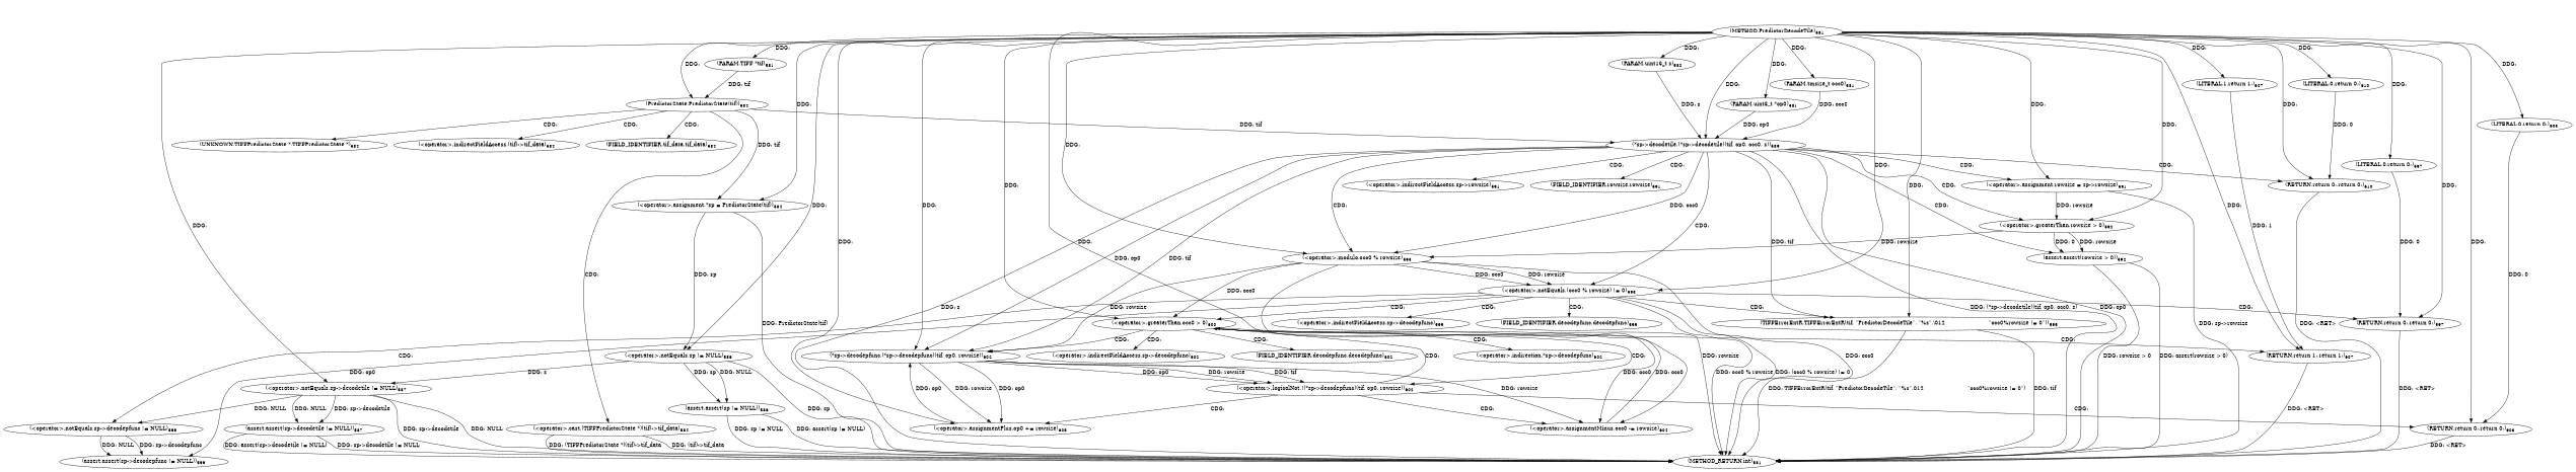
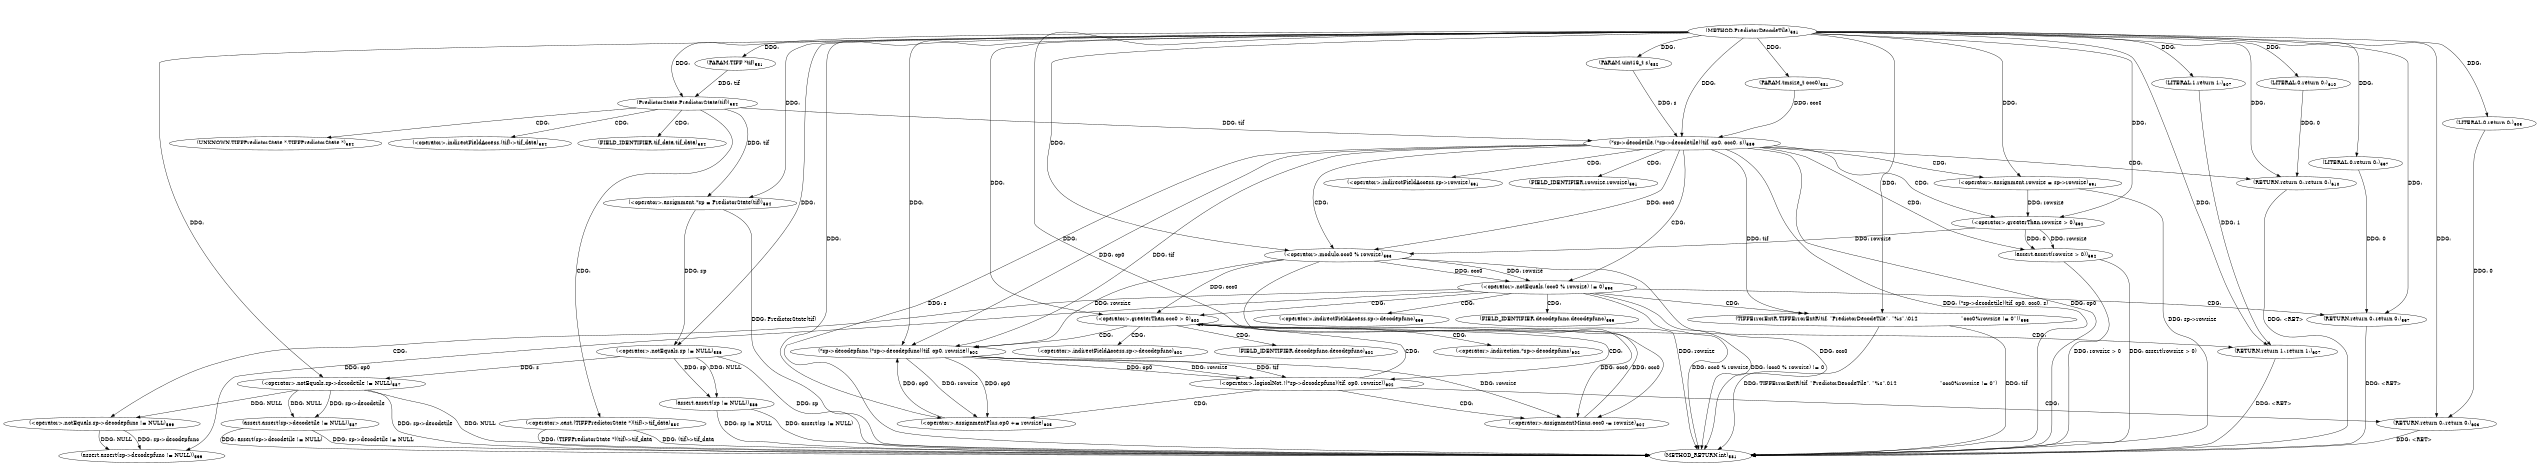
  digraph {
    n1 [label=<(METHOD,PredictorDecodeTile)<SUB>581</SUB>>]
    n2 [label=<(PARAM,TIFF *tif)<SUB>581</SUB>>]
-   n3 [label=<(PARAM,uint8_t *op0)<SUB>581</SUB>>]
    n4 [label=<(PARAM,tmsize_t occ0)<SUB>581</SUB>>]
    n5 [label=<(PARAM,uint16_t s)<SUB>582</SUB>>]
    n6 [label=<(&lt;operator&gt;.assignment,*sp = PredictorState(tif))<SUB>584</SUB>>]
    n7 [label=<(*sp-&gt;decodetile,(*sp-&gt;decodetile)(tif, op0, occ0, s))<SUB>589</SUB>>]
    n8 [label=<(PredictorState,PredictorState(tif))<SUB>584</SUB>>]
    n9 [label=<(&lt;operator&gt;.notEquals,sp != NULL)<SUB>586</SUB>>]
    n10 [label=<(&lt;operator&gt;.notEquals,sp-&gt;decodetile != NULL)<SUB>587</SUB>>]
    n11 [label=<(&lt;operator&gt;.assignment,rowsize = sp-&gt;rowsize)<SUB>591</SUB>>]
    n12 [label=<(RETURN,return 1;,return 1;)<SUB>607</SUB>>]
    n13 [label=<(&lt;operator&gt;.notEquals,(occ0 % rowsize) != 0)<SUB>593</SUB>>]
    n14 [label=<(&lt;operator&gt;.greaterThan,occ0 &gt; 0)<SUB>600</SUB>>]
    n15 [label=<(LITERAL,1,return 1;)<SUB>607</SUB>>]
    n16 [label=<(RETURN,return 0;,return 0;)<SUB>610</SUB>>]
    n17 [label=<(&lt;operator&gt;.greaterThan,rowsize &gt; 0)<SUB>592</SUB>>]
    n18 [label=<(TIFFErrorExtR,TIFFErrorExtR(tif, &quot;PredictorDecodeTile&quot;, &quot;%s&quot;,\012                          &quot;occ0%rowsize != 0&quot;))<SUB>595</SUB>>]
    n19 [label=<(RETURN,return 0;,return 0;)<SUB>597</SUB>>]
    n20 [label=<(&lt;operator&gt;.assignmentMinus,occ0 -= rowsize)<SUB>604</SUB>>]
    n21 [label=<(&lt;operator&gt;.assignmentPlus,op0 += rowsize)<SUB>605</SUB>>]
    n22 [label=<(LITERAL,0,return 0;)<SUB>610</SUB>>]
    n23 [label=<(&lt;operator&gt;.modulo,occ0 % rowsize)<SUB>593</SUB>>]
    n24 [label=<(LITERAL,0,return 0;)<SUB>597</SUB>>]
    n25 [label=<(RETURN,return 0;,return 0;)<SUB>603</SUB>>]
    n26 [label=<(*sp-&gt;decodepfunc,(*sp-&gt;decodepfunc)(tif, op0, rowsize))<SUB>602</SUB>>]
    n27 [label=<(LITERAL,0,return 0;)<SUB>603</SUB>>]
    n28 [label=<(METHOD_RETURN,int)<SUB>581</SUB>>]
    n29 [label=<(assert,assert(rowsize &gt; 0))<SUB>592</SUB>>]
    n30 [label=<(&lt;operator&gt;.indirectFieldAccess,sp-&gt;rowsize)<SUB>591</SUB>>]
    n31 [label=<(FIELD_IDENTIFIER,rowsize,rowsize)<SUB>591</SUB>>]
    n32 [label=<(&lt;operator&gt;.cast,(TIFFPredictorState *)(tif)-&gt;tif_data)<SUB>584</SUB>>]
    n33 [label=<(UNKNOWN,TIFFPredictorState *,TIFFPredictorState *)<SUB>584</SUB>>]
    n34 [label=<(&lt;operator&gt;.indirectFieldAccess,(tif)-&gt;tif_data)<SUB>584</SUB>>]
    n35 [label=<(FIELD_IDENTIFIER,tif_data,tif_data)<SUB>584</SUB>>]
    n36 [label=<(assert,assert(sp != NULL))<SUB>586</SUB>>]
    n37 [label=<(&lt;operator&gt;.notEquals,sp-&gt;decodepfunc != NULL)<SUB>599</SUB>>]
    n38 [label=<(assert,assert(sp-&gt;decodetile != NULL))<SUB>587</SUB>>]
    n39 [label=<(assert,assert(sp-&gt;decodepfunc != NULL))<SUB>599</SUB>>]
    n40 [label=<(&lt;operator&gt;.indirectFieldAccess,sp-&gt;decodepfunc)<SUB>599</SUB>>]
    n41 [label=<(FIELD_IDENTIFIER,decodepfunc,decodepfunc)<SUB>599</SUB>>]
    n42 [label=<(&lt;operator&gt;.logicalNot,!(*sp-&gt;decodepfunc)(tif, op0, rowsize))<SUB>602</SUB>>]
    n43 [label=<(&lt;operator&gt;.indirection,*sp-&gt;decodepfunc)<SUB>602</SUB>>]
    n44 [label=<(&lt;operator&gt;.indirectFieldAccess,sp-&gt;decodepfunc)<SUB>602</SUB>>]
    n45 [label=<(FIELD_IDENTIFIER,decodepfunc,decodepfunc)<SUB>602</SUB>>]
    n1 -> n2 [label="DDG: "]
-   n1 -> n3 [label="DDG: "]
    n1 -> n4 [label="DDG: "]
    n1 -> n5 [label="DDG: "]
    n1 -> n6 [label="DDG: "]
    n1 -> n7 [label="DDG: "]
    n1 -> n8 [label="DDG: "]
    n1 -> n9 [label="DDG: "]
    n1 -> n10 [label="DDG: "]
    n1 -> n11 [label="DDG: "]
    n1 -> n12 [label="DDG: "]
-   n1 -> n13 [label="DDG: "]
    n1 -> n14 [label="DDG: "]
    n1 -> n15 [label="DDG: "]
    n1 -> n16 [label="DDG: "]
    n1 -> n17 [label="DDG: "]
    n1 -> n18 [label="DDG: "]
    n1 -> n19 [label="DDG: "]
    n1 -> n20 [label="DDG: "]
    n1 -> n21 [label="DDG: "]
    n1 -> n22 [label="DDG: "]
    n1 -> n23 [label="DDG: "]
    n1 -> n24 [label="DDG: "]
    n1 -> n25 [label="DDG: "]
    n1 -> n26 [label="DDG: "]
    n1 -> n27 [label="DDG: "]
    n2 -> n8 [label="DDG: tif"]
-   n3 -> n7 [label="DDG: op0"]
    n4 -> n7 [label="DDG: occ0"]
    n5 -> n7 [label="DDG: s"]
    n6 -> n9 [label="DDG: sp"]
    n6 -> n28 [label="DDG: PredictorState(tif)"]
    n7 -> n11 [label="CDG: "]
    n7 -> n13 [label="CDG: "]
    n7 -> n16 [label="CDG: "]
    n7 -> n17 [label="CDG: "]
    n7 -> n18 [label="DDG: tif"]
    n7 -> n23 [label="DDG: occ0"]
    n7 -> n23 [label="CDG: "]
    n7 -> n26 [label="DDG: tif"]
    n7 -> n26 [label="DDG: op0"]
    n7 -> n28 [label="DDG: op0"]
    n7 -> n28 [label="DDG: s"]
    n7 -> n28 [label="DDG: (*sp-&gt;decodetile)(tif, op0, occ0, s)"]
    n7 -> n29 [label="CDG: "]
    n7 -> n30 [label="CDG: "]
    n7 -> n31 [label="CDG: "]
    n8 -> n6 [label="DDG: tif"]
    n8 -> n7 [label="DDG: tif"]
    n8 -> n32 [label="CDG: "]
    n8 -> n33 [label="CDG: "]
    n8 -> n34 [label="CDG: "]
    n8 -> n35 [label="CDG: "]
    n9 -> n10 [label="DDG: s"]
    n9 -> n28 [label="DDG: sp"]
    n9 -> n36 [label="DDG: sp"]
    n9 -> n36 [label="DDG: NULL"]
    n10 -> n28 [label="DDG: sp-&gt;decodetile"]
    n10 -> n28 [label="DDG: NULL"]
    n10 -> n37 [label="DDG: NULL"]
    n10 -> n38 [label="DDG: sp-&gt;decodetile"]
    n10 -> n38 [label="DDG: NULL"]
    n11 -> n17 [label="DDG: rowsize"]
    n11 -> n28 [label="DDG: sp-&gt;rowsize"]
    n12 -> n28 [label="DDG: &lt;RET&gt;"]
    n13 -> n14 [label="CDG: "]
    n13 -> n18 [label="CDG: "]
    n13 -> n19 [label="CDG: "]
    n13 -> n28 [label="DDG: occ0 % rowsize"]
    n13 -> n28 [label="DDG: (occ0 % rowsize) != 0"]
    n13 -> n37 [label="CDG: "]
    n13 -> n39 [label="DDG: op0"]
    n13 -> n40 [label="CDG: "]
    n13 -> n41 [label="CDG: "]
    n14 -> n12 [label="CDG: "]
    n14 -> n20 [label="DDG: occ0"]
    n14 -> n26 [label="CDG: "]
    n14 -> n42 [label="CDG: "]
    n14 -> n43 [label="CDG: "]
    n14 -> n44 [label="CDG: "]
    n14 -> n45 [label="CDG: "]
    n15 -> n12 [label="DDG: 1"]
    n16 -> n28 [label="DDG: &lt;RET&gt;"]
    n17 -> n23 [label="DDG: rowsize"]
    n17 -> n29 [label="DDG: rowsize"]
    n17 -> n29 [label="DDG: 0"]
    n18 -> n28 [label="DDG: tif"]
    n18 -> n28 [label="DDG: TIFFErrorExtR(tif, &quot;PredictorDecodeTile&quot;, &quot;%s&quot;,\012                          &quot;occ0%rowsize != 0&quot;)"]
    n19 -> n28 [label="DDG: &lt;RET&gt;"]
    n20 -> n14 [label="DDG: occ0"]
    n21 -> n26 [label="DDG: op0"]
    n22 -> n16 [label="DDG: 0"]
    n23 -> n13 [label="DDG: occ0"]
    n23 -> n13 [label="DDG: rowsize"]
    n23 -> n14 [label="DDG: occ0"]
    n23 -> n26 [label="DDG: rowsize"]
    n23 -> n28 [label="DDG: occ0"]
    n23 -> n28 [label="DDG: rowsize"]
    n24 -> n19 [label="DDG: 0"]
    n25 -> n28 [label="DDG: &lt;RET&gt;"]
    n26 -> n20 [label="DDG: rowsize"]
    n26 -> n21 [label="DDG: rowsize"]
    n26 -> n21 [label="DDG: op0"]
    n26 -> n42 [label="DDG: tif"]
    n26 -> n42 [label="DDG: op0"]
    n26 -> n42 [label="DDG: rowsize"]
    n27 -> n25 [label="DDG: 0"]
    n29 -> n28 [label="DDG: rowsize &gt; 0"]
    n29 -> n28 [label="DDG: assert(rowsize &gt; 0)"]
    n32 -> n28 [label="DDG: (tif)-&gt;tif_data"]
    n32 -> n28 [label="DDG: (TIFFPredictorState *)(tif)-&gt;tif_data"]
    n36 -> n28 [label="DDG: sp != NULL"]
    n36 -> n28 [label="DDG: assert(sp != NULL)"]
    n37 -> n39 [label="DDG: sp-&gt;decodepfunc"]
    n37 -> n39 [label="DDG: NULL"]
    n38 -> n28 [label="DDG: sp-&gt;decodetile != NULL"]
    n38 -> n28 [label="DDG: assert(sp-&gt;decodetile != NULL)"]
    n42 -> n14 [label="CDG: "]
    n42 -> n20 [label="CDG: "]
    n42 -> n21 [label="CDG: "]
    n42 -> n25 [label="CDG: "]
  }
